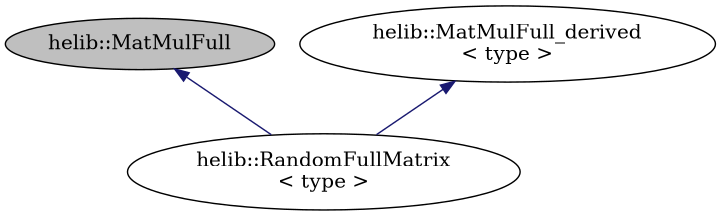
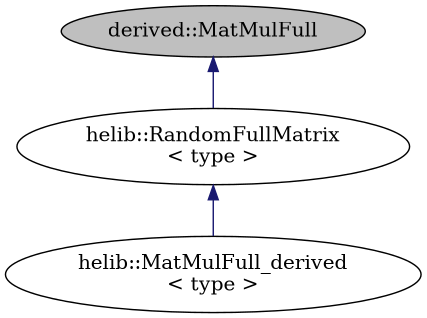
  digraph {
    node [color=black fillcolor=white style=filled]
    edge [color=midnightblue dir=back style=solid]
-   n1 [fillcolor=grey75 fontcolor=black label="helib::MatMulFull"]
+   n1 [fillcolor=grey75 fontcolor=black label="derived::MatMulFull"]
    n2 [label="helib::RandomFullMatrix\l\< type \>"]
    n3 [label="helib::MatMulFull_derived\l\< type \>"]
    n1 -> n2
-   n3 -> n2
+   n2 -> n3
  }
